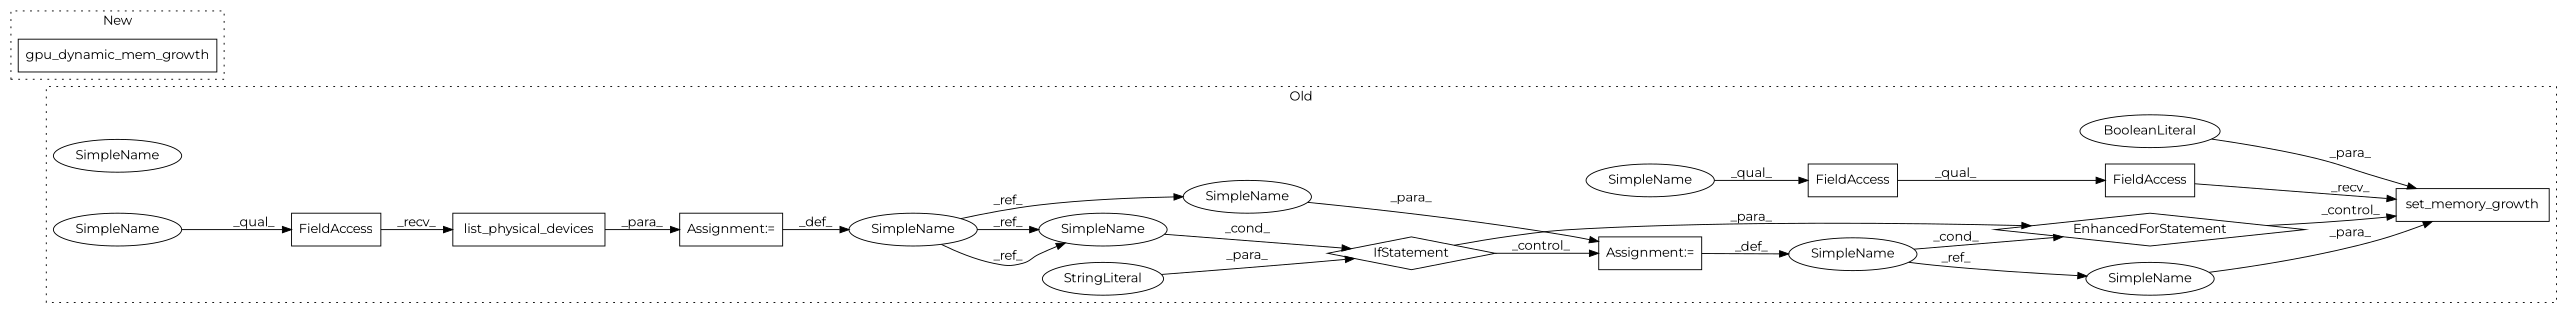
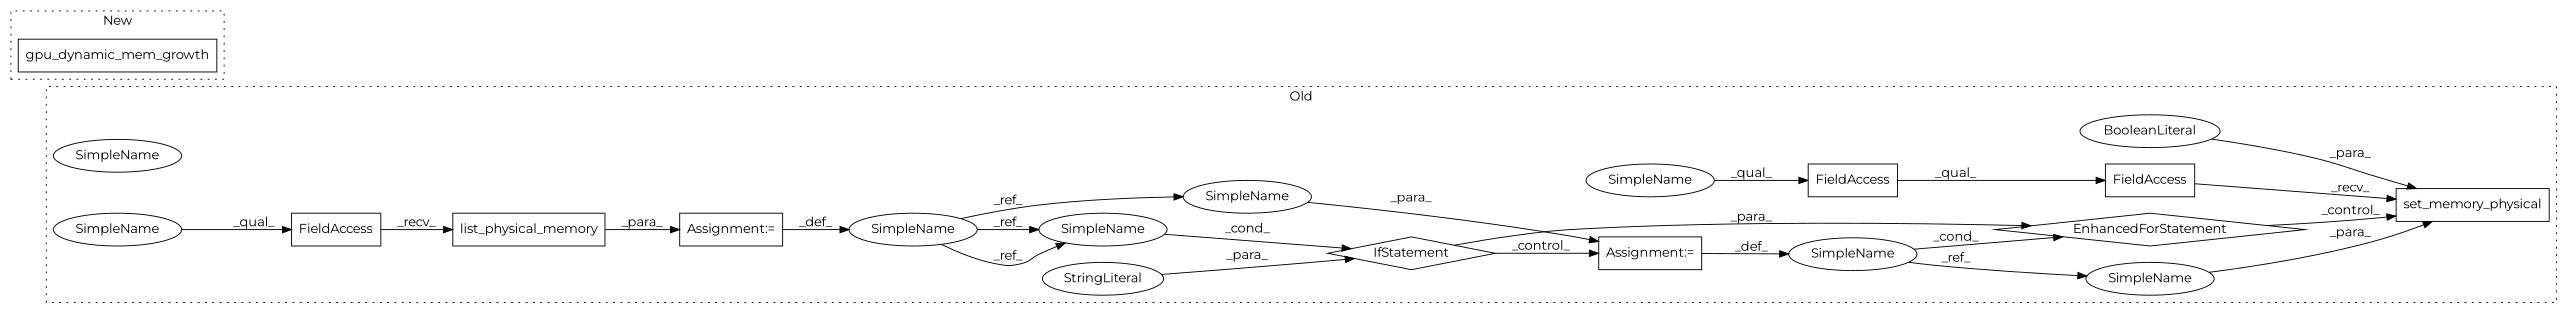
  digraph {
    fontname=Montserrat
    rankdir=LR
    node [a=42 fontname=Montserrat l=16 s=702 shape=ellipse]
    edge [fontname=Montserrat]
    n1 [a=25 l="4,2" label=IfStatement s="569,589" shape=diamond]
    n2 [label=SimpleName s=573]
    n3 [a=70 l="61,2" label=EnhancedForStatement s="601,688" shape=diamond]
-   n4 [a=32 l="22,1" label=list_physical_devices s="533,560" shape=box]
+   n4 [a=32 l="22,1" label=list_physical_memory s="533,560" shape=box]
    n5 [a=22 l=17 label=FieldAccess s=515 shape=box]
    n6 [a=22 l=17 label=FieldAccess shape=box]
    n7 [a=22 l=30 label=FieldAccess shape=box]
-   n8 [a=32 l="18,1" label=set_memory_growth s="733,759" shape=box]
+   n8 [a=32 l="18,1" label=set_memory_physical s="733,759" shape=box]
    n9 [a=9 l=4 label=BooleanLiteral s=755]
    n10 [l=3 label=SimpleName s=666]
    n11 [label=SimpleName s=498]
    n12 [a=45 l=5 label=StringLiteral s=555]
    n13 [a=7 l="61,2" label="Assignment:=" s="601,688" shape=box]
    n14 [a=7 l=1 label="Assignment:=" s=514 shape=box]
    n15 [l=10 label=SimpleName]
    n16 [l=10 label=SimpleName s=515]
    n17 [l=3 label=SimpleName s=751]
    n18 [label=SimpleName s=573]
    n19 [label=SimpleName s=672]
    n20 [a=32 l=24 label=gpu_dynamic_mem_growth s=509 shape=box]
    subgraph cluster_1 {
      label=Old
      style=dotted
      n1
      n2
      n3
      n4
      n5
      n6
      n7
      n8
      n9
      n10
      n11
      n12
      n13
      n14
      n15
      n16
      n17
      n18
      n19
    }
    subgraph cluster_2 {
      label=New
      style=dotted
      n20
    }
    n1 -> n3 [label=_para_]
    n1 -> n13 [label=_control_]
    n3 -> n8 [label=_control_]
    n4 -> n14 [label=_para_]
    n5 -> n4 [label=_recv_]
    n6 -> n7 [label=_qual_]
    n7 -> n8 [label=_recv_]
    n9 -> n8 [label=_para_]
    n10 -> n3 [label=_cond_]
    n10 -> n17 [label=_ref_]
    n11 -> n18 [label=_ref_]
    n11 -> n18 [label=_ref_]
    n11 -> n19 [label=_ref_]
    n12 -> n1 [label=_para_]
    n13 -> n10 [label=_def_]
    n14 -> n11 [label=_def_]
    n15 -> n6 [label=_qual_]
    n16 -> n5 [label=_qual_]
    n17 -> n8 [label=_para_]
    n18 -> n1 [label=_cond_]
    n19 -> n13 [label=_para_]
  }
